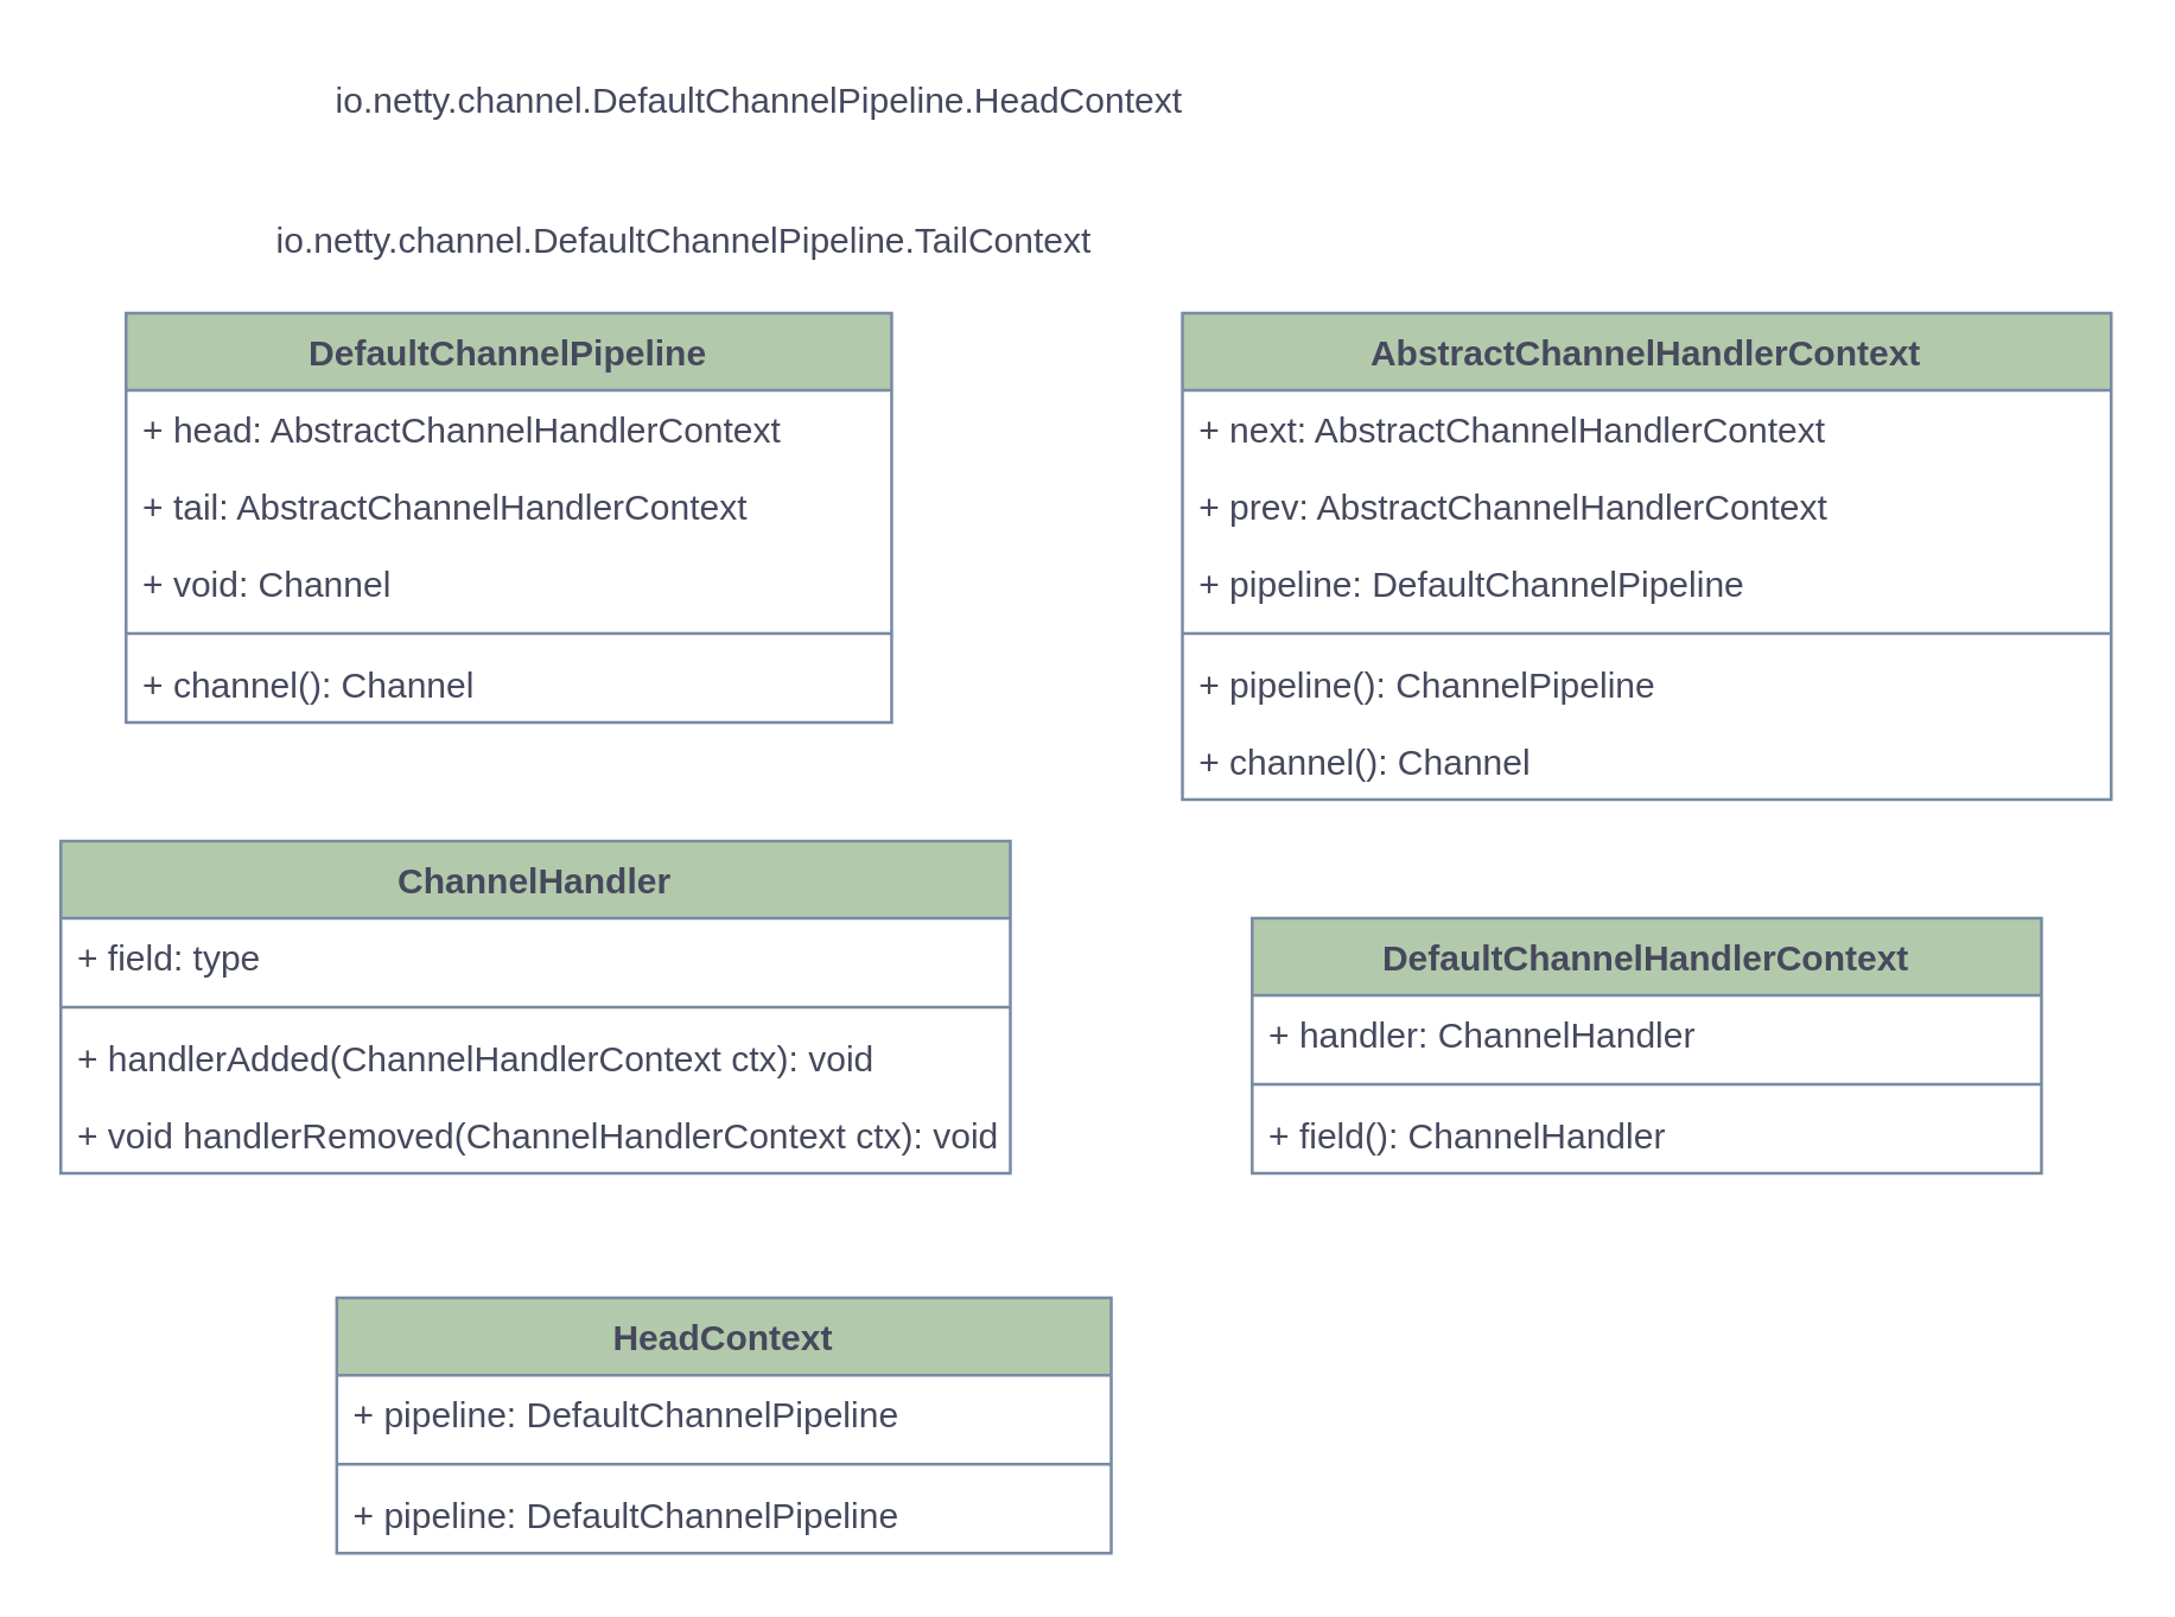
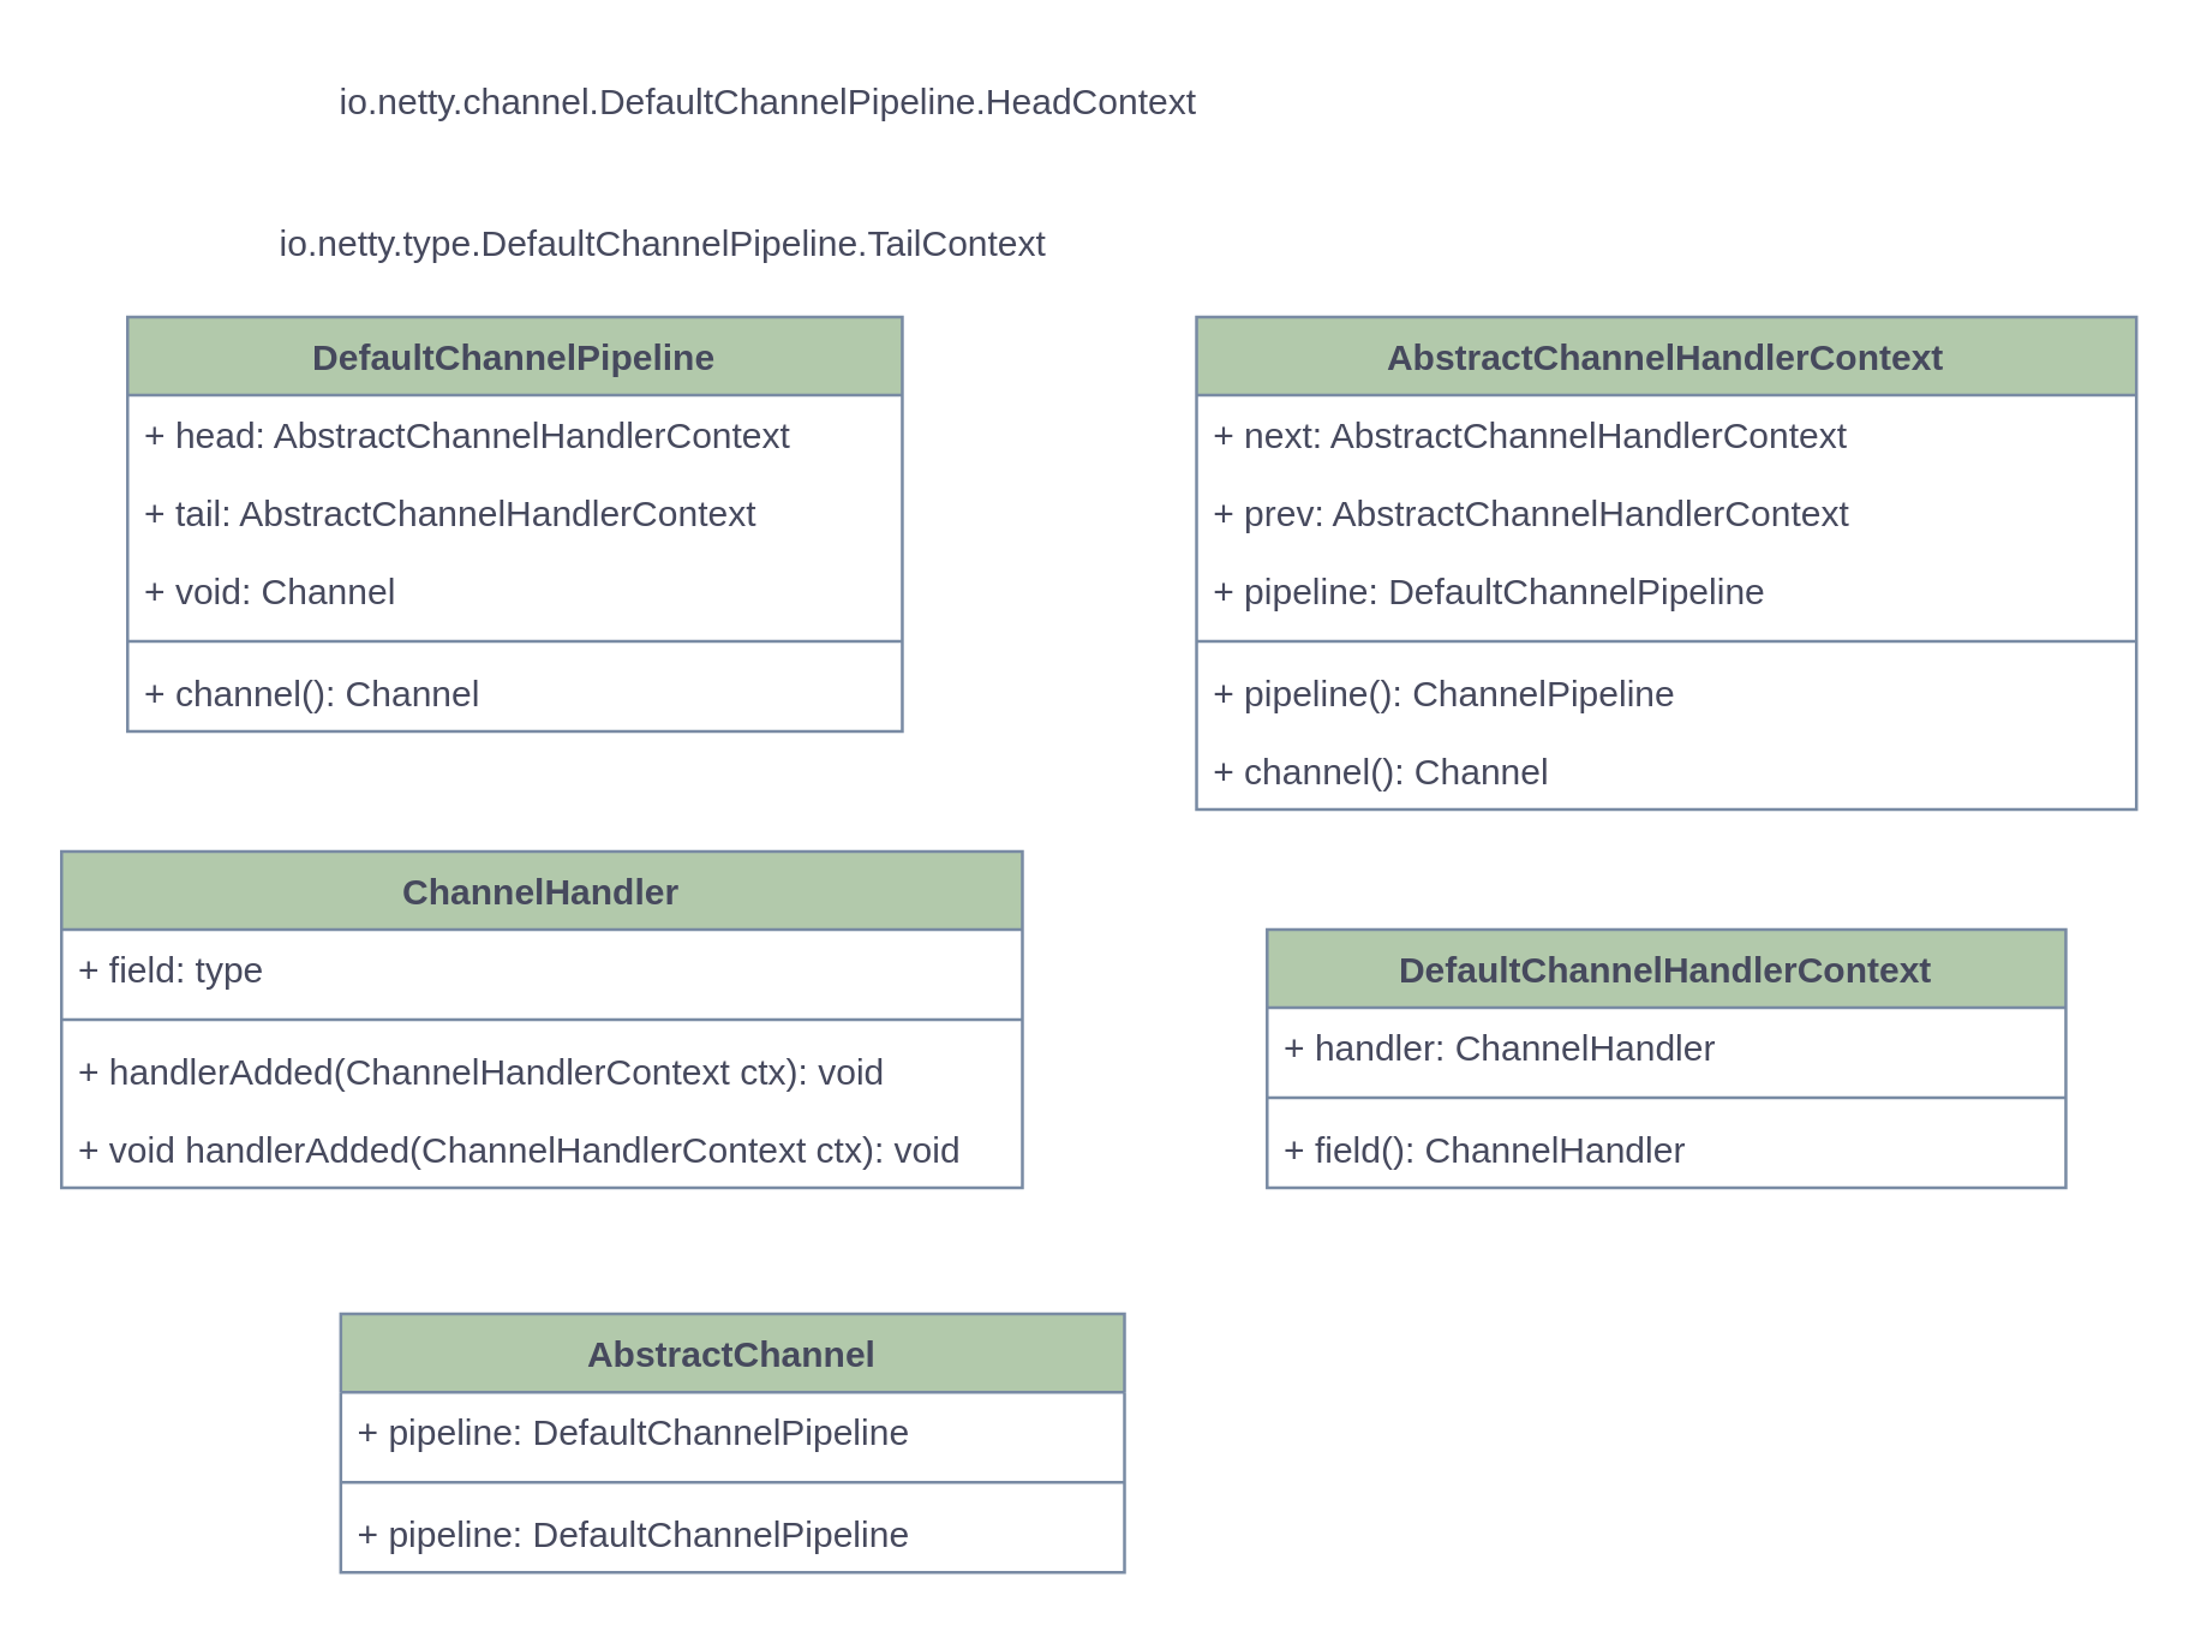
  <mxCell id="0" />
  <mxCell id="1" parent="0" />
  <mxCell id="2" value="DefaultChannelHandlerContext" style="swimlane;fontStyle=1;align=center;verticalAlign=top;childLayout=stackLayout;horizontal=1;startSize=26;horizontalStack=0;resizeParent=1;resizeParentMax=0;resizeLast=0;collapsible=1;marginBottom=0;rounded=0;fillColor=#B2C9AB;strokeColor=#788AA3;fontColor=#46495D;" parent="1" vertex="1"><mxGeometry x="421.5" y="309" width="266" height="86" as="geometry" /></mxCell>
  <mxCell id="3" value="+ handler: ChannelHandler" style="text;strokeColor=none;fillColor=none;align=left;verticalAlign=top;spacingLeft=4;spacingRight=4;overflow=hidden;rotatable=0;points=[[0,0.5],[1,0.5]];portConstraint=eastwest;rounded=0;fontColor=#46495D;" parent="2" vertex="1"><mxGeometry y="26" width="266" height="26" as="geometry" /></mxCell>
  <mxCell id="4" value="" style="line;strokeWidth=1;fillColor=none;align=left;verticalAlign=middle;spacingTop=-1;spacingLeft=3;spacingRight=3;rotatable=0;labelPosition=right;points=[];portConstraint=eastwest;rounded=0;strokeColor=#788AA3;fontColor=#46495D;" parent="2" vertex="1"><mxGeometry y="52" width="266" height="8" as="geometry" /></mxCell>
  <mxCell id="5" value="+ field(): ChannelHandler" style="text;strokeColor=none;fillColor=none;align=left;verticalAlign=top;spacingLeft=4;spacingRight=4;overflow=hidden;rotatable=0;points=[[0,0.5],[1,0.5]];portConstraint=eastwest;rounded=0;fontColor=#46495D;" parent="2" vertex="1"><mxGeometry y="60" width="266" height="26" as="geometry" /></mxCell>
  <mxCell id="6" value="AbstractChannelHandlerContext" style="swimlane;fontStyle=1;align=center;verticalAlign=top;childLayout=stackLayout;horizontal=1;startSize=26;horizontalStack=0;resizeParent=1;resizeParentMax=0;resizeLast=0;collapsible=1;marginBottom=0;rounded=0;fillColor=#B2C9AB;strokeColor=#788AA3;fontColor=#46495D;" parent="1" vertex="1"><mxGeometry x="398" y="105" width="313" height="164" as="geometry" /></mxCell>
  <mxCell id="7" value="+ next: AbstractChannelHandlerContext" style="text;strokeColor=none;fillColor=none;align=left;verticalAlign=top;spacingLeft=4;spacingRight=4;overflow=hidden;rotatable=0;points=[[0,0.5],[1,0.5]];portConstraint=eastwest;rounded=0;fontColor=#46495D;" parent="6" vertex="1"><mxGeometry y="26" width="313" height="26" as="geometry" /></mxCell>
  <mxCell id="8" value="+ prev: AbstractChannelHandlerContext" style="text;strokeColor=none;fillColor=none;align=left;verticalAlign=top;spacingLeft=4;spacingRight=4;overflow=hidden;rotatable=0;points=[[0,0.5],[1,0.5]];portConstraint=eastwest;rounded=0;fontColor=#46495D;" parent="6" vertex="1"><mxGeometry y="52" width="313" height="26" as="geometry" /></mxCell>
  <mxCell id="9" value="+ pipeline: DefaultChannelPipeline" style="text;strokeColor=none;fillColor=none;align=left;verticalAlign=top;spacingLeft=4;spacingRight=4;overflow=hidden;rotatable=0;points=[[0,0.5],[1,0.5]];portConstraint=eastwest;rounded=0;fontColor=#46495D;" parent="6" vertex="1"><mxGeometry y="78" width="313" height="26" as="geometry" /></mxCell>
  <mxCell id="10" value="" style="line;strokeWidth=1;fillColor=none;align=left;verticalAlign=middle;spacingTop=-1;spacingLeft=3;spacingRight=3;rotatable=0;labelPosition=right;points=[];portConstraint=eastwest;rounded=0;strokeColor=#788AA3;fontColor=#46495D;" parent="6" vertex="1"><mxGeometry y="104" width="313" height="8" as="geometry" /></mxCell>
  <mxCell id="11" value="+ pipeline(): ChannelPipeline" style="text;strokeColor=none;fillColor=none;align=left;verticalAlign=top;spacingLeft=4;spacingRight=4;overflow=hidden;rotatable=0;points=[[0,0.5],[1,0.5]];portConstraint=eastwest;rounded=0;fontColor=#46495D;" parent="6" vertex="1"><mxGeometry y="112" width="313" height="26" as="geometry" /></mxCell>
  <mxCell id="12" value="+ channel(): Channel" style="text;strokeColor=none;fillColor=none;align=left;verticalAlign=top;spacingLeft=4;spacingRight=4;overflow=hidden;rotatable=0;points=[[0,0.5],[1,0.5]];portConstraint=eastwest;rounded=0;fontColor=#46495D;" parent="6" vertex="1"><mxGeometry y="138" width="313" height="26" as="geometry" /></mxCell>
  <mxCell id="13" value="DefaultChannelPipeline" style="swimlane;fontStyle=1;align=center;verticalAlign=top;childLayout=stackLayout;horizontal=1;startSize=26;horizontalStack=0;resizeParent=1;resizeParentMax=0;resizeLast=0;collapsible=1;marginBottom=0;rounded=0;fillColor=#B2C9AB;strokeColor=#788AA3;fontColor=#46495D;" parent="1" vertex="1"><mxGeometry x="42" y="105" width="258" height="138" as="geometry" /></mxCell>
  <mxCell id="14" value="+ head: AbstractChannelHandlerContext" style="text;strokeColor=none;fillColor=none;align=left;verticalAlign=top;spacingLeft=4;spacingRight=4;overflow=hidden;rotatable=0;points=[[0,0.5],[1,0.5]];portConstraint=eastwest;rounded=0;fontColor=#46495D;" parent="13" vertex="1"><mxGeometry y="26" width="258" height="26" as="geometry" /></mxCell>
  <mxCell id="15" value="+ tail: AbstractChannelHandlerContext" style="text;strokeColor=none;fillColor=none;align=left;verticalAlign=top;spacingLeft=4;spacingRight=4;overflow=hidden;rotatable=0;points=[[0,0.5],[1,0.5]];portConstraint=eastwest;rounded=0;fontColor=#46495D;" parent="13" vertex="1"><mxGeometry y="52" width="258" height="26" as="geometry" /></mxCell>
  <mxCell id="16" value="+ void: Channel" style="text;strokeColor=none;fillColor=none;align=left;verticalAlign=top;spacingLeft=4;spacingRight=4;overflow=hidden;rotatable=0;points=[[0,0.5],[1,0.5]];portConstraint=eastwest;rounded=0;fontColor=#46495D;" parent="13" vertex="1"><mxGeometry y="78" width="258" height="26" as="geometry" /></mxCell>
  <mxCell id="17" value="" style="line;strokeWidth=1;fillColor=none;align=left;verticalAlign=middle;spacingTop=-1;spacingLeft=3;spacingRight=3;rotatable=0;labelPosition=right;points=[];portConstraint=eastwest;rounded=0;strokeColor=#788AA3;fontColor=#46495D;" parent="13" vertex="1"><mxGeometry y="104" width="258" height="8" as="geometry" /></mxCell>
  <mxCell id="18" value="+ channel(): Channel" style="text;strokeColor=none;fillColor=none;align=left;verticalAlign=top;spacingLeft=4;spacingRight=4;overflow=hidden;rotatable=0;points=[[0,0.5],[1,0.5]];portConstraint=eastwest;rounded=0;fontColor=#46495D;" parent="13" vertex="1"><mxGeometry y="112" width="258" height="26" as="geometry" /></mxCell>
  <mxCell id="19" value="io.netty.channel.DefaultChannelPipeline.HeadContext" style="text;whiteSpace=wrap;html=1;rounded=0;fontColor=#46495D;" parent="1" vertex="1"><mxGeometry x="110.997" y="20" width="305" height="28" as="geometry" /></mxCell>
- <mxCell id="20" value="io.netty.channel.DefaultChannelPipeline.TailContext" style="text;whiteSpace=wrap;html=1;rounded=0;fontColor=#46495D;" parent="1" vertex="1"><mxGeometry x="90.997" y="67" width="295" height="28" as="geometry" /></mxCell>
+ <mxCell id="20" value="io.netty.type.DefaultChannelPipeline.TailContext" style="text;whiteSpace=wrap;html=1;rounded=0;fontColor=#46495D;" parent="1" vertex="1"><mxGeometry x="90.997" y="67" width="295" height="28" as="geometry" /></mxCell>
  <mxCell id="21" value="ChannelHandler" style="swimlane;fontStyle=1;align=center;verticalAlign=top;childLayout=stackLayout;horizontal=1;startSize=26;horizontalStack=0;resizeParent=1;resizeParentMax=0;resizeLast=0;collapsible=1;marginBottom=0;rounded=0;fillColor=#B2C9AB;strokeColor=#788AA3;fontColor=#46495D;" parent="1" vertex="1"><mxGeometry x="20" y="283" width="320" height="112" as="geometry" /></mxCell>
  <mxCell id="22" value="+ field: type" style="text;strokeColor=none;fillColor=none;align=left;verticalAlign=top;spacingLeft=4;spacingRight=4;overflow=hidden;rotatable=0;points=[[0,0.5],[1,0.5]];portConstraint=eastwest;rounded=0;fontColor=#46495D;" parent="21" vertex="1"><mxGeometry y="26" width="320" height="26" as="geometry" /></mxCell>
  <mxCell id="23" value="" style="line;strokeWidth=1;fillColor=none;align=left;verticalAlign=middle;spacingTop=-1;spacingLeft=3;spacingRight=3;rotatable=0;labelPosition=right;points=[];portConstraint=eastwest;rounded=0;strokeColor=#788AA3;fontColor=#46495D;" parent="21" vertex="1"><mxGeometry y="52" width="320" height="8" as="geometry" /></mxCell>
  <mxCell id="24" value="+ handlerAdded(ChannelHandlerContext ctx): void" style="text;strokeColor=none;fillColor=none;align=left;verticalAlign=top;spacingLeft=4;spacingRight=4;overflow=hidden;rotatable=0;points=[[0,0.5],[1,0.5]];portConstraint=eastwest;rounded=0;fontColor=#46495D;" parent="21" vertex="1"><mxGeometry y="60" width="320" height="26" as="geometry" /></mxCell>
- <mxCell id="25" value="+ void handlerRemoved(ChannelHandlerContext ctx): void" style="text;strokeColor=none;fillColor=none;align=left;verticalAlign=top;spacingLeft=4;spacingRight=4;overflow=hidden;rotatable=0;points=[[0,0.5],[1,0.5]];portConstraint=eastwest;rounded=0;fontColor=#46495D;" parent="21" vertex="1"><mxGeometry y="86" width="320" height="26" as="geometry" /></mxCell>
- <mxCell id="26" value="HeadContext" style="swimlane;fontStyle=1;align=center;verticalAlign=top;childLayout=stackLayout;horizontal=1;startSize=26;horizontalStack=0;resizeParent=1;resizeParentMax=0;resizeLast=0;collapsible=1;marginBottom=0;rounded=0;fillColor=#B2C9AB;strokeColor=#788AA3;fontColor=#46495D;" parent="1" vertex="1"><mxGeometry x="113" y="437" width="261" height="86" as="geometry" /></mxCell>
+ <mxCell id="25" value="+ void handlerAdded(ChannelHandlerContext ctx): void" style="text;strokeColor=none;fillColor=none;align=left;verticalAlign=top;spacingLeft=4;spacingRight=4;overflow=hidden;rotatable=0;points=[[0,0.5],[1,0.5]];portConstraint=eastwest;rounded=0;fontColor=#46495D;" parent="21" vertex="1"><mxGeometry y="86" width="320" height="26" as="geometry" /></mxCell>
+ <mxCell id="26" value="AbstractChannel" style="swimlane;fontStyle=1;align=center;verticalAlign=top;childLayout=stackLayout;horizontal=1;startSize=26;horizontalStack=0;resizeParent=1;resizeParentMax=0;resizeLast=0;collapsible=1;marginBottom=0;rounded=0;fillColor=#B2C9AB;strokeColor=#788AA3;fontColor=#46495D;" parent="1" vertex="1"><mxGeometry x="113" y="437" width="261" height="86" as="geometry" /></mxCell>
  <mxCell id="27" value="+ pipeline: DefaultChannelPipeline" style="text;strokeColor=none;fillColor=none;align=left;verticalAlign=top;spacingLeft=4;spacingRight=4;overflow=hidden;rotatable=0;points=[[0,0.5],[1,0.5]];portConstraint=eastwest;rounded=0;fontColor=#46495D;" parent="26" vertex="1"><mxGeometry y="26" width="261" height="26" as="geometry" /></mxCell>
  <mxCell id="28" value="" style="line;strokeWidth=1;fillColor=none;align=left;verticalAlign=middle;spacingTop=-1;spacingLeft=3;spacingRight=3;rotatable=0;labelPosition=right;points=[];portConstraint=eastwest;rounded=0;strokeColor=#788AA3;fontColor=#46495D;" parent="26" vertex="1"><mxGeometry y="52" width="261" height="8" as="geometry" /></mxCell>
  <mxCell id="29" value="+ pipeline: DefaultChannelPipeline" style="text;strokeColor=none;fillColor=none;align=left;verticalAlign=top;spacingLeft=4;spacingRight=4;overflow=hidden;rotatable=0;points=[[0,0.5],[1,0.5]];portConstraint=eastwest;rounded=0;fontColor=#46495D;" parent="26" vertex="1"><mxGeometry y="60" width="261" height="26" as="geometry" /></mxCell>
